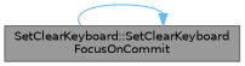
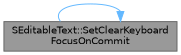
  digraph {
    rankdir=LR
-   n1 [color=gray40 fillcolor=grey60 fontcolor=black fontname=Helvetica fontsize=10 height=0.2 label="SetClearKeyboard::SetClearKeyboard\lFocusOnCommit" shape=box style=filled width=0.4]
+   n1 [color=gray40 fillcolor=grey60 fontcolor=black fontname=Helvetica fontsize=10 height=0.2 label="SEditableText::SetClearKeyboard\lFocusOnCommit" shape=box style=filled width=0.4]
    n1 -> n1 [color=steelblue1 fontname=Helvetica fontsize=10 labelfontname=Helvetica labelfontsize=10 style=solid]
  }
